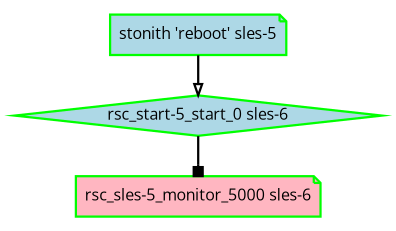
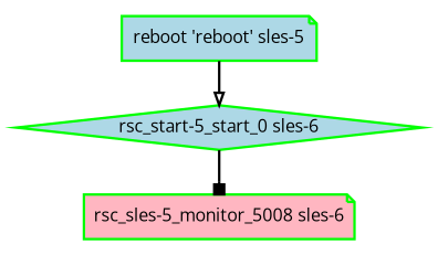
  digraph {
    fontname="Open Sans"
    node [color=green fillcolor=lightblue fontcolor=black fontname="Open Sans" shape=note style="bold,filled"]
    edge [fontname="Open Sans" style=bold]
-   "rsc_sles-5_monitor_5000 sles-6" [fillcolor=lightpink]
+   "rsc_sles-5_monitor_5000 sles-6" [fillcolor=lightpink label="rsc_sles-5_monitor_5008 sles-6"]
    n2 [label="rsc_start-5_start_0 sles-6" shape=diamond]
-   "stonith 'reboot' sles-5"
+   "stonith 'reboot' sles-5" [label="reboot 'reboot' sles-5"]
    n2 -> "rsc_sles-5_monitor_5000 sles-6" [arrowhead=box]
    "stonith 'reboot' sles-5" -> n2 [arrowhead=onormal]
  }
